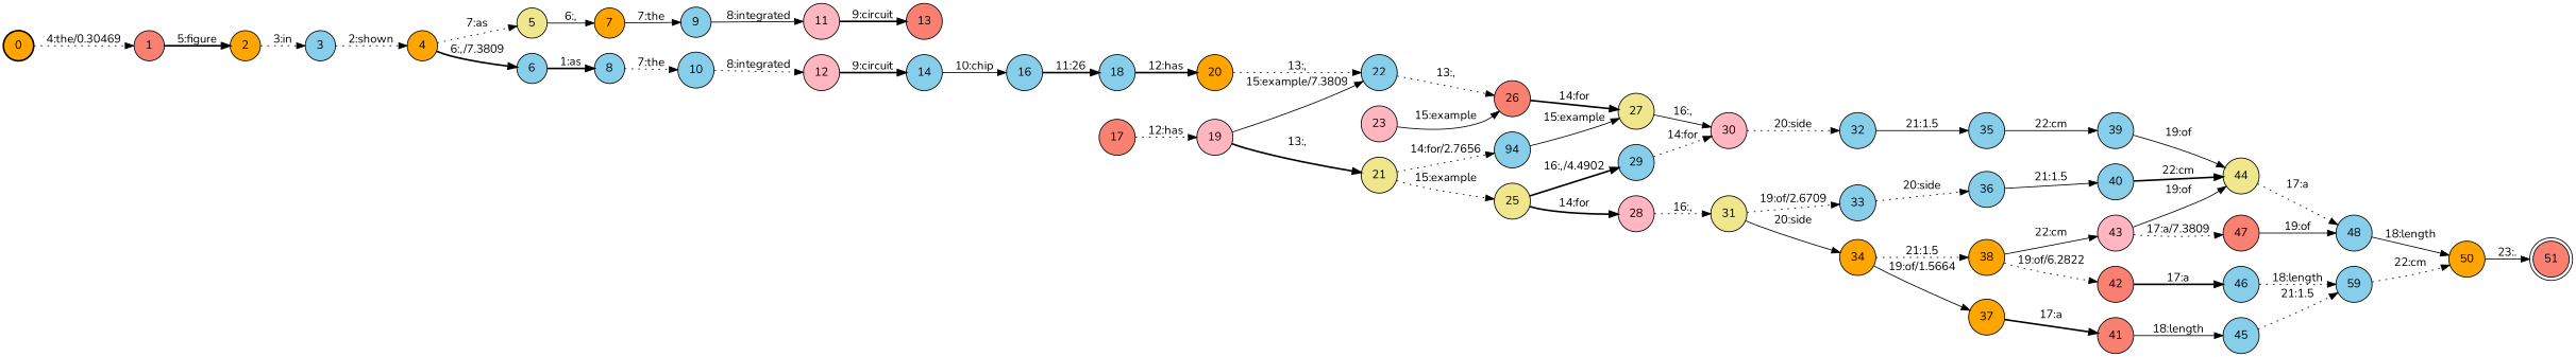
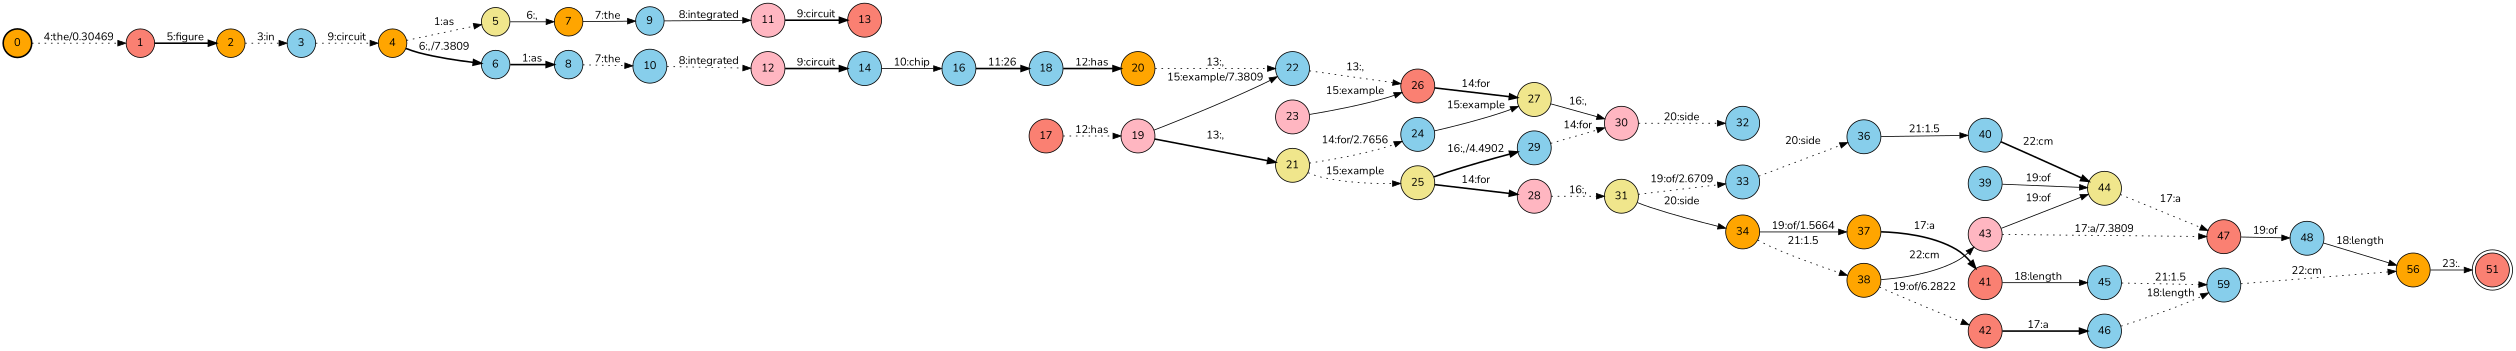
  digraph {
    fontname=Nunito
    nodesep=0.25
    rankdir=LR
    ranksep=0.4
    node [fillcolor=skyblue fontname=Nunito fontsize=14 shape=circle style="solid,filled"]
    edge [fontname=Nunito fontsize=14 style=dotted]
    n1 [fillcolor=orange label=0 style="bold,filled"]
    n2 [fillcolor=salmon label=1]
    n3 [fillcolor=orange label=2]
    n4 [label=3]
    n5 [fillcolor=orange label=4]
    n6 [fillcolor=khaki label=5]
    n7 [label=6]
    n8 [fillcolor=orange label=7]
    n9 [label=8]
    n10 [label=9]
    n11 [label=10]
    n12 [fillcolor=lightpink label=11]
    n13 [fillcolor=lightpink label=12]
    n14 [fillcolor=salmon label=13]
    n15 [label=14]
    n16 [label=16]
    n17 [label=18]
    n18 [fillcolor=salmon label=17]
    n19 [fillcolor=lightpink label=19]
    n20 [fillcolor=orange label=20]
    n21 [fillcolor=khaki label=21]
    n22 [label=22]
-   n23 [label=94]
+   n23 [label=24]
    n24 [fillcolor=khaki label=25]
    n25 [fillcolor=salmon label=26]
    n26 [fillcolor=lightpink label=23]
    n27 [fillcolor=khaki label=27]
    n28 [label=29]
    n29 [fillcolor=lightpink label=28]
    n30 [fillcolor=lightpink label=30]
    n31 [fillcolor=khaki label=31]
    n32 [label=32]
    n33 [label=33]
    n34 [fillcolor=orange label=34]
-   n35 [label=35]
    n36 [label=36]
    n37 [fillcolor=orange label=37]
    n38 [fillcolor=orange label=38]
    n39 [label=39]
    n40 [label=40]
    n41 [fillcolor=salmon label=41]
    n42 [fillcolor=salmon label=42]
    n43 [fillcolor=lightpink label=43]
    n44 [fillcolor=khaki label=44]
    n45 [label=45]
    n46 [label=46]
    n47 [fillcolor=salmon label=47]
    n48 [label=48]
    n49 [label=59]
-   n50 [fillcolor=orange label=50]
+   n50 [fillcolor=orange label=56]
    n51 [fillcolor=salmon label=51 shape=doublecircle]
    n1 -> n2 [label="4:the/0.30469"]
    n2 -> n3 [label="5:figure" style=bold]
    n3 -> n4 [label="3:in"]
-   n4 -> n5 [label="2:shown"]
-   n5 -> n6 [label="7:as"]
+   n4 -> n5 [label="9:circuit"]
+   n5 -> n6 [label="1:as"]
    n5 -> n7 [label="6:,/7.3809" style=bold]
    n6 -> n8 [label="6:," style=solid]
    n7 -> n9 [label="1:as" style=bold]
    n8 -> n10 [label="7:the" style=solid]
    n9 -> n11 [label="7:the"]
    n10 -> n12 [label="8:integrated" style=solid]
    n11 -> n13 [label="8:integrated"]
    n12 -> n14 [label="9:circuit" style=bold]
    n13 -> n15 [label="9:circuit" style=bold]
    n15 -> n16 [label="10:chip" style=solid]
    n16 -> n17 [label="11:26" style=bold]
    n17 -> n20 [label="12:has" style=bold]
    n18 -> n19 [label="12:has"]
    n19 -> n21 [label="13:," style=bold]
    n19 -> n22 [label="15:example/7.3809" style=solid]
    n20 -> n22 [label="13:,"]
    n21 -> n23 [label="14:for/2.7656"]
    n21 -> n24 [label="15:example"]
    n22 -> n25 [label="13:,"]
    n23 -> n27 [label="15:example" style=solid]
    n24 -> n28 [label="16:,/4.4902" style=bold]
    n24 -> n29 [label="14:for" style=bold]
    n25 -> n27 [label="14:for" style=bold]
    n26 -> n25 [label="15:example" style=solid]
    n27 -> n30 [label="16:," style=solid]
    n28 -> n30 [label="14:for"]
    n29 -> n31 [label="16:,"]
    n30 -> n32 [label="20:side"]
    n31 -> n33 [label="19:of/2.6709"]
    n31 -> n34 [label="20:side" style=solid]
-   n32 -> n35 [label="21:1.5" style=solid]
    n33 -> n36 [label="20:side"]
    n34 -> n37 [label="19:of/1.5664" style=solid]
    n34 -> n38 [label="21:1.5"]
-   n35 -> n39 [label="22:cm" style=solid]
    n36 -> n40 [label="21:1.5" style=solid]
    n37 -> n41 [label="17:a" style=bold]
    n38 -> n42 [label="19:of/6.2822"]
    n38 -> n43 [label="22:cm" style=solid]
    n39 -> n44 [label="19:of" style=solid]
    n40 -> n44 [label="22:cm" style=bold]
    n41 -> n45 [label="18:length" style=solid]
    n42 -> n46 [label="17:a" style=bold]
    n43 -> n44 [label="19:of" style=solid]
    n43 -> n47 [label="17:a/7.3809"]
-   n44 -> n48 [label="17:a"]
+   n44 -> n47 [label="17:a"]
    n45 -> n49 [label="21:1.5"]
    n46 -> n49 [label="18:length"]
    n47 -> n48 [label="19:of" style=solid]
    n48 -> n50 [label="18:length" style=solid]
    n49 -> n50 [label="22:cm"]
    n50 -> n51 [label="23:." style=solid]
  }
